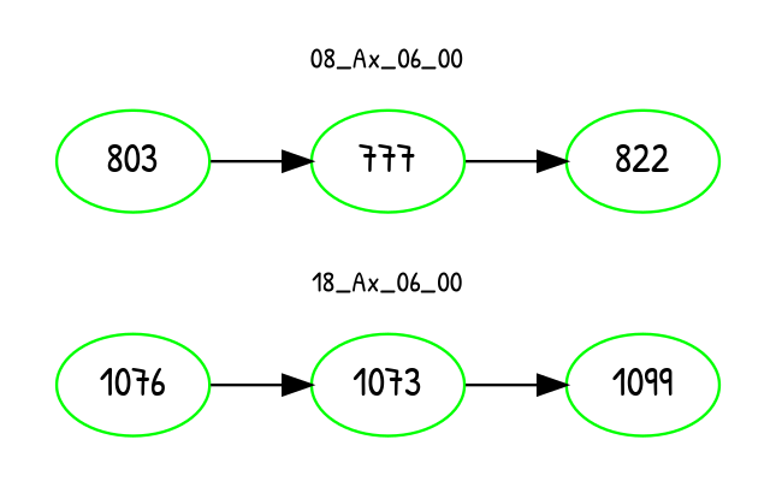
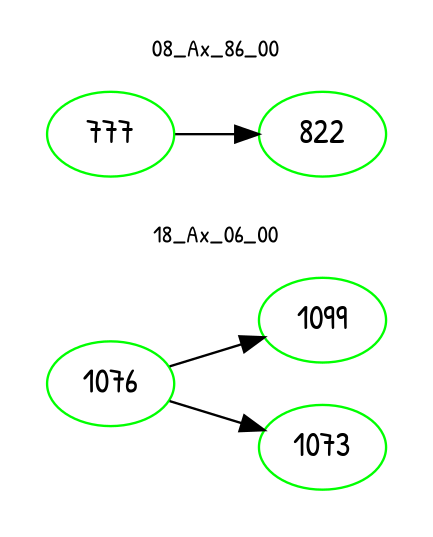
  digraph {
    fontname="Patrick Hand"
    rankdir=LR
    node [color=green fontname="Patrick Hand"]
    edge [color=black fontname="Patrick Hand"]
    n1 [label=1076]
    n2 [label=1073]
    n3 [label=1099]
-   n4 [label=803]
    n5 [label=777]
    n6 [label=822]
    subgraph cluster_1 {
      color=white
      fontsize=10
      label="18_Ax_06_00"
      n1
      n2
      n3
    }
    subgraph cluster_2 {
      color=white
      fontsize=10
-     label="08_Ax_06_00"
-     n4
+     label="08_Ax_86_00"
      n5
      n6
    }
    n1 -> n2
-   n2 -> n3
-   n4 -> n5
+   n1 -> n3
    n5 -> n6
  }
